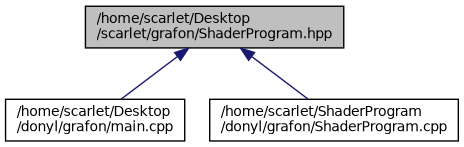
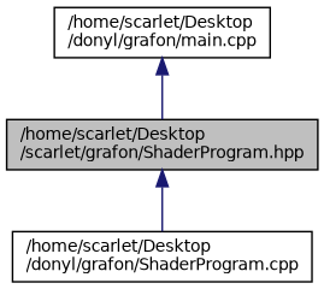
  digraph {
    node [color=black fillcolor=white fontname=Helvetica fontsize=10 shape=record style=filled]
    edge [color=midnightblue dir=back fontname=Helvetica fontsize=10 labelfontname=Helvetica labelfontsize=10 style=solid]
    n1 [fillcolor=grey75 fontcolor=black height=0.2 label="/home/scarlet/Desktop\l/scarlet/grafon/ShaderProgram.hpp" width=0.4]
    n2 [height=0.2 label="/home/scarlet/Desktop\l/donyl/grafon/main.cpp" width=0.4]
-   n3 [height=0.2 label="/home/scarlet/ShaderProgram\l/donyl/grafon/ShaderProgram.cpp" width=0.4]
-   n1 -> n2
+   n3 [height=0.2 label="/home/scarlet/Desktop\l/donyl/grafon/ShaderProgram.cpp" width=0.4]
+   n2 -> n1
    n1 -> n3
  }
